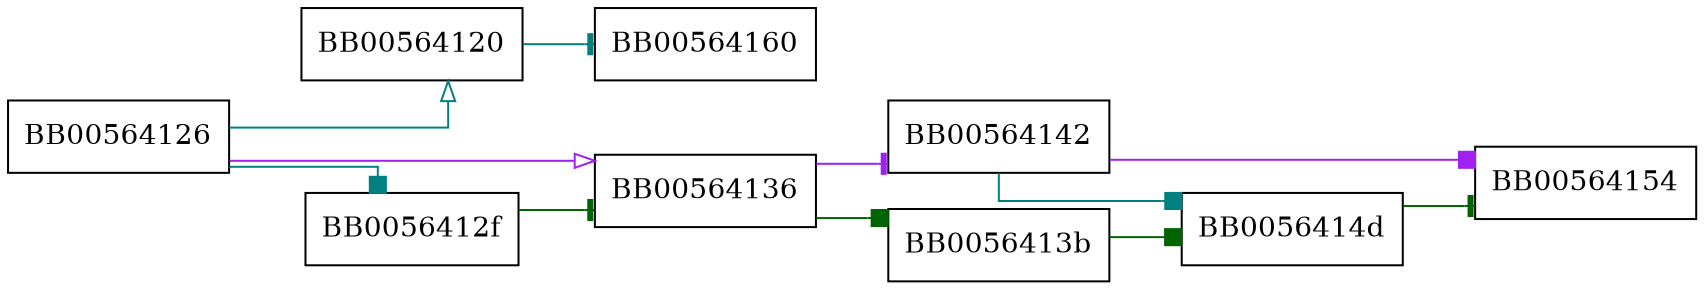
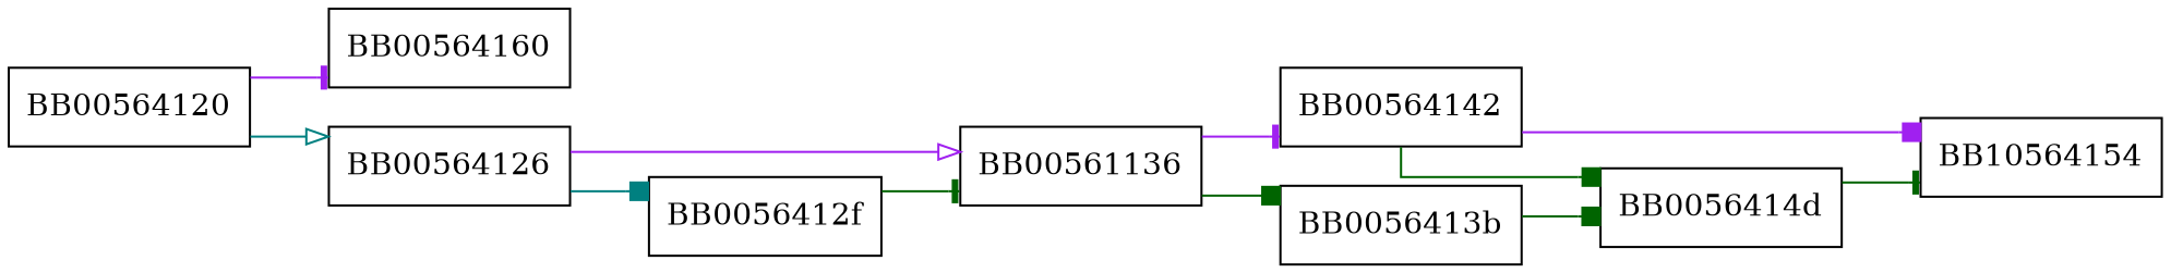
  digraph {
    rankdir=LR
    splines=ortho
    node [shape=box]
    edge [arrowhead=box color=darkgreen]
    BB00564120
    BB00564160
    BB00564126
-   BB00564136
+   BB00564136 [label=BB00561136]
    BB0056412f
    BB00564142
    BB0056413b
-   BB00564154
+   BB00564154 [label=BB10564154]
    BB0056414d
-   BB00564120 -> BB00564160 [arrowhead=tee color=teal]
-   BB00564126 -> BB00564120 [arrowhead=onormal color=teal]
+   BB00564120 -> BB00564160 [arrowhead=tee color=purple]
+   BB00564120 -> BB00564126 [arrowhead=onormal color=teal]
    BB00564126 -> BB00564136 [arrowhead=onormal color=purple]
    BB00564126 -> BB0056412f [color=teal]
    BB00564136 -> BB00564142 [arrowhead=tee color=purple]
    BB00564136 -> BB0056413b
    BB0056412f -> BB00564136 [arrowhead=tee]
    BB00564142 -> BB00564154 [color=purple]
-   BB00564142 -> BB0056414d [color=teal]
+   BB00564142 -> BB0056414d
    BB0056413b -> BB0056414d
    BB0056414d -> BB00564154 [arrowhead=tee]
  }
